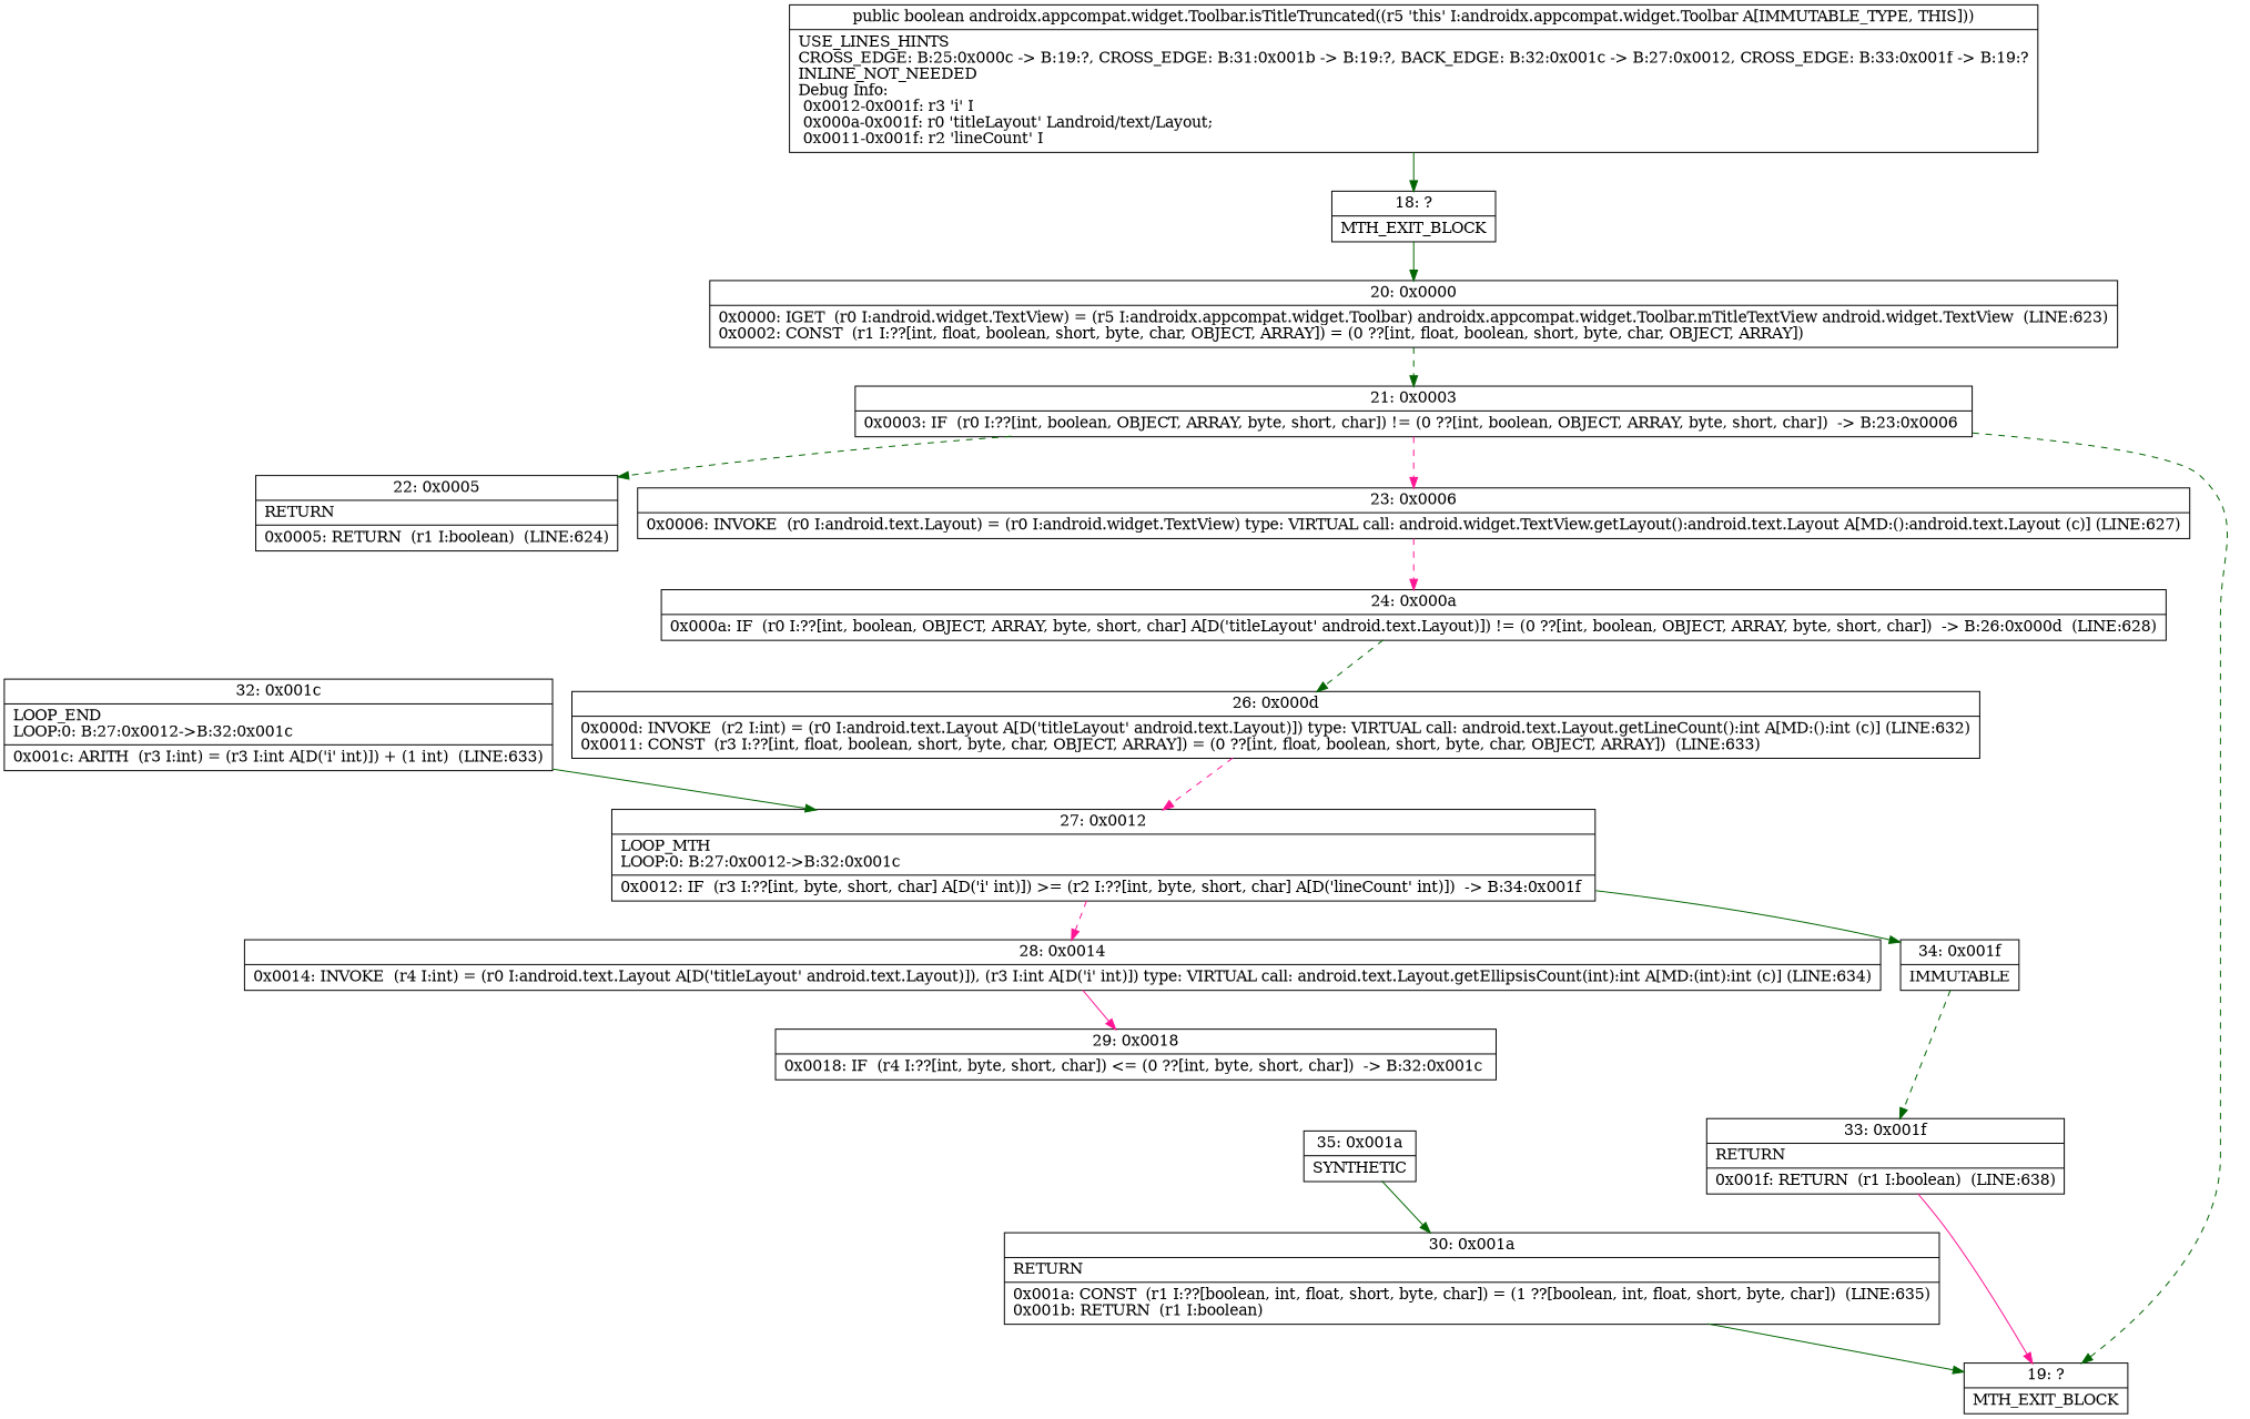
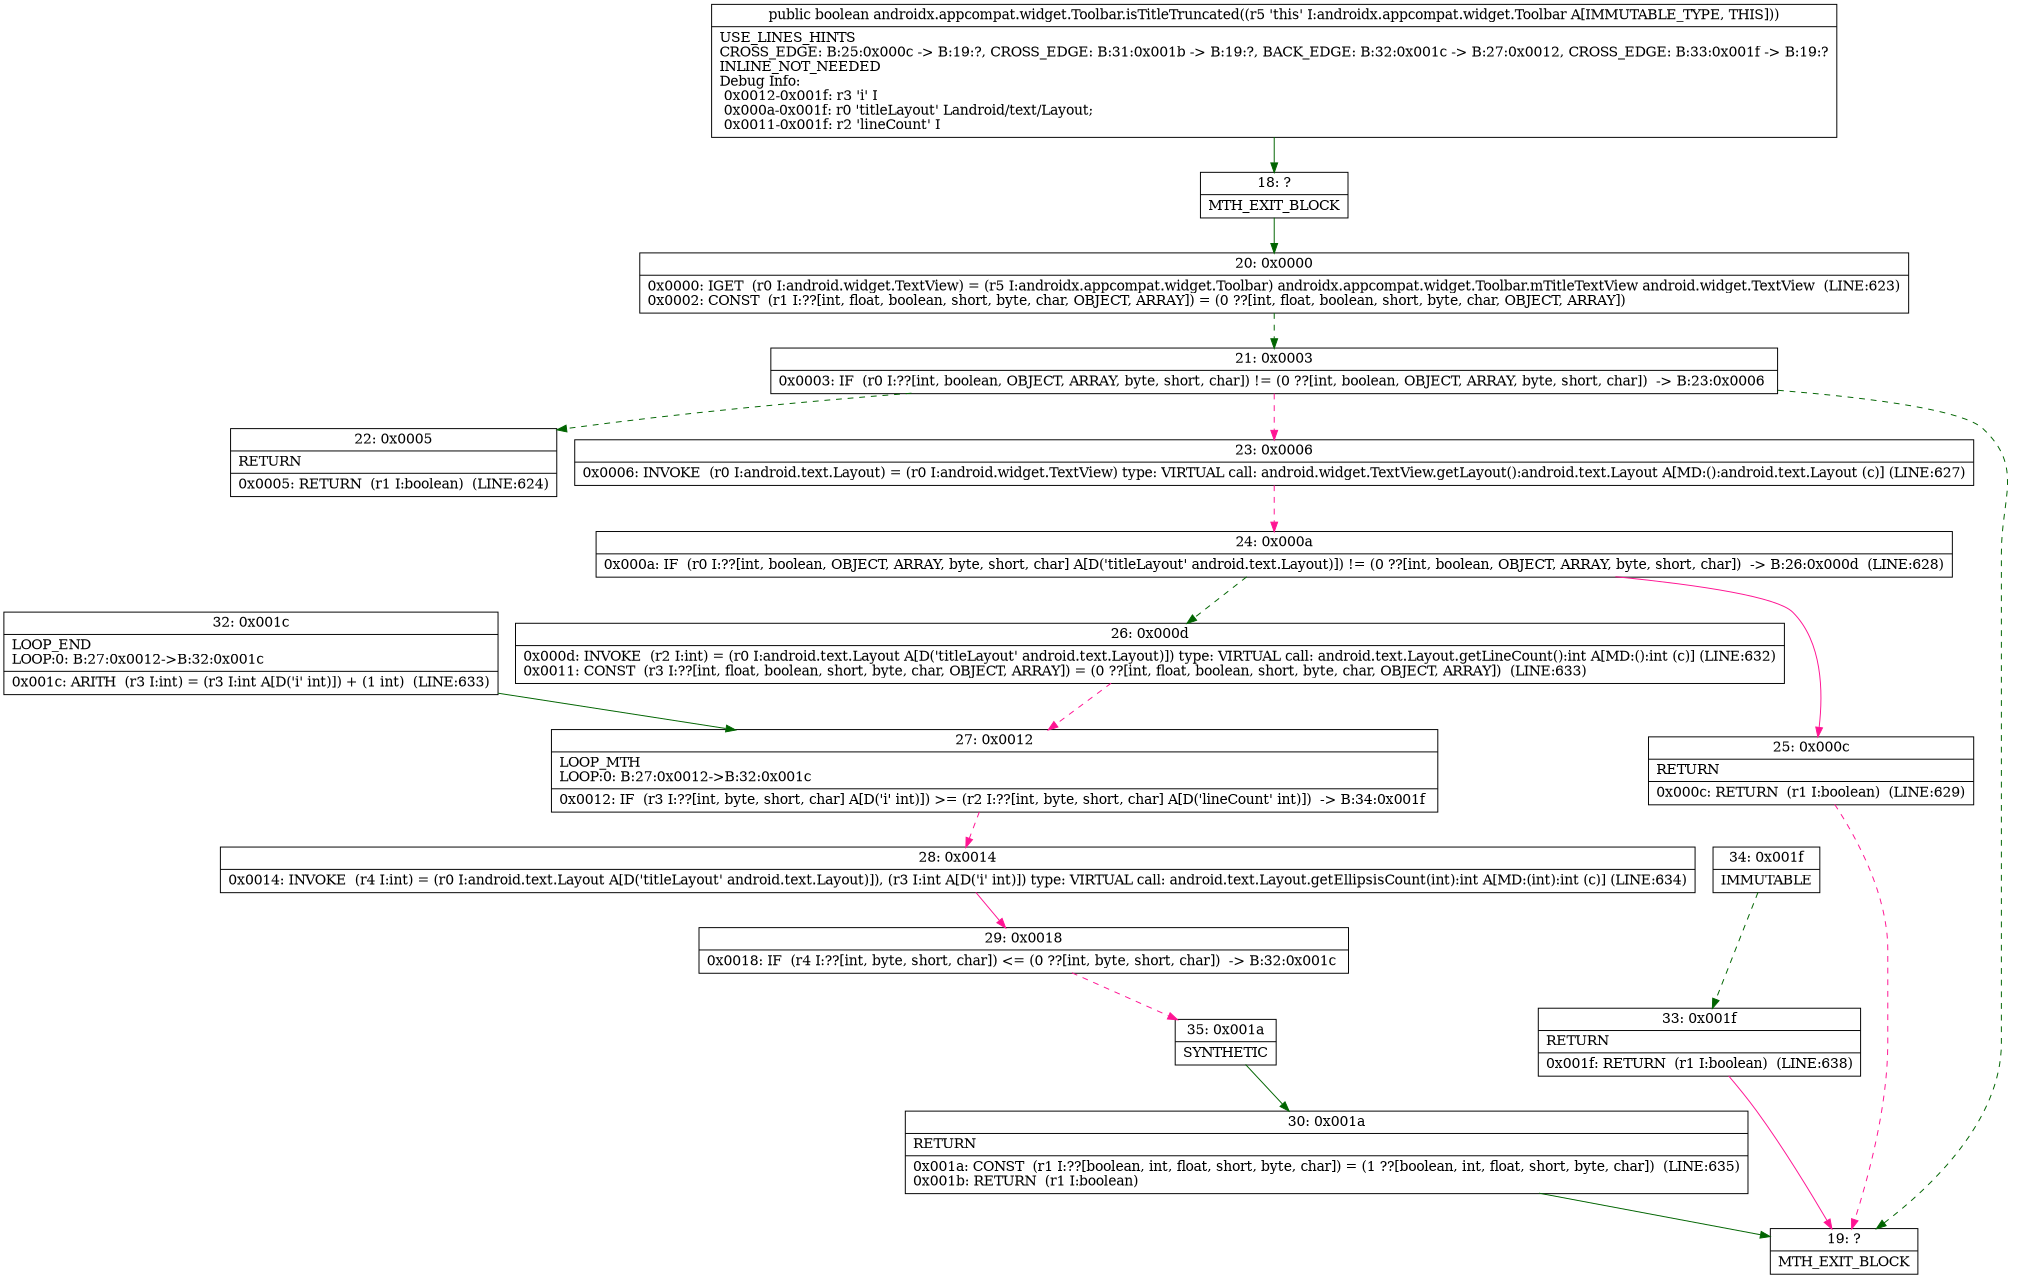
  digraph {
    node [shape=record]
    edge [color=darkgreen style=dashed]
    n1 [label="{18\:\ ?|MTH_EXIT_BLOCK\l}"]
    n2 [label="{20\:\ 0x0000|0x0000: IGET  (r0 I:android.widget.TextView) = (r5 I:androidx.appcompat.widget.Toolbar) androidx.appcompat.widget.Toolbar.mTitleTextView android.widget.TextView  (LINE:623)\l0x0002: CONST  (r1 I:??[int, float, boolean, short, byte, char, OBJECT, ARRAY]) = (0 ??[int, float, boolean, short, byte, char, OBJECT, ARRAY]) \l}"]
    n3 [label="{21\:\ 0x0003|0x0003: IF  (r0 I:??[int, boolean, OBJECT, ARRAY, byte, short, char]) != (0 ??[int, boolean, OBJECT, ARRAY, byte, short, char])  \-\> B:23:0x0006 \l}"]
    n4 [label="{22\:\ 0x0005|RETURN\l|0x0005: RETURN  (r1 I:boolean)  (LINE:624)\l}"]
    n5 [label="{23\:\ 0x0006|0x0006: INVOKE  (r0 I:android.text.Layout) = (r0 I:android.widget.TextView) type: VIRTUAL call: android.widget.TextView.getLayout():android.text.Layout A[MD:():android.text.Layout (c)] (LINE:627)\l}"]
    n6 [label="{19\:\ ?|MTH_EXIT_BLOCK\l}"]
    n7 [label="{24\:\ 0x000a|0x000a: IF  (r0 I:??[int, boolean, OBJECT, ARRAY, byte, short, char] A[D('titleLayout' android.text.Layout)]) != (0 ??[int, boolean, OBJECT, ARRAY, byte, short, char])  \-\> B:26:0x000d  (LINE:628)\l}"]
+   n8 [label="{25\:\ 0x000c|RETURN\l|0x000c: RETURN  (r1 I:boolean)  (LINE:629)\l}"]
    n9 [label="{26\:\ 0x000d|0x000d: INVOKE  (r2 I:int) = (r0 I:android.text.Layout A[D('titleLayout' android.text.Layout)]) type: VIRTUAL call: android.text.Layout.getLineCount():int A[MD:():int (c)] (LINE:632)\l0x0011: CONST  (r3 I:??[int, float, boolean, short, byte, char, OBJECT, ARRAY]) = (0 ??[int, float, boolean, short, byte, char, OBJECT, ARRAY])  (LINE:633)\l}"]
    n10 [label="{27\:\ 0x0012|LOOP_MTH\lLOOP:0: B:27:0x0012\-\>B:32:0x001c\l|0x0012: IF  (r3 I:??[int, byte, short, char] A[D('i' int)]) \>= (r2 I:??[int, byte, short, char] A[D('lineCount' int)])  \-\> B:34:0x001f \l}"]
    n11 [label="{28\:\ 0x0014|0x0014: INVOKE  (r4 I:int) = (r0 I:android.text.Layout A[D('titleLayout' android.text.Layout)]), (r3 I:int A[D('i' int)]) type: VIRTUAL call: android.text.Layout.getEllipsisCount(int):int A[MD:(int):int (c)] (LINE:634)\l}"]
    n12 [label="{34\:\ 0x001f|IMMUTABLE\l}"]
    n13 [label="{29\:\ 0x0018|0x0018: IF  (r4 I:??[int, byte, short, char]) \<= (0 ??[int, byte, short, char])  \-\> B:32:0x001c \l}"]
    n14 [label="{33\:\ 0x001f|RETURN\l|0x001f: RETURN  (r1 I:boolean)  (LINE:638)\l}"]
    n15 [label="{35\:\ 0x001a|SYNTHETIC\l}"]
    n16 [label="{32\:\ 0x001c|LOOP_END\lLOOP:0: B:27:0x0012\-\>B:32:0x001c\l|0x001c: ARITH  (r3 I:int) = (r3 I:int A[D('i' int)]) + (1 int)  (LINE:633)\l}"]
    n17 [label="{30\:\ 0x001a|RETURN\l|0x001a: CONST  (r1 I:??[boolean, int, float, short, byte, char]) = (1 ??[boolean, int, float, short, byte, char])  (LINE:635)\l0x001b: RETURN  (r1 I:boolean) \l}"]
    n18 [label="{public boolean androidx.appcompat.widget.Toolbar.isTitleTruncated((r5 'this' I:androidx.appcompat.widget.Toolbar A[IMMUTABLE_TYPE, THIS]))  | USE_LINES_HINTS\lCROSS_EDGE: B:25:0x000c \-\> B:19:?, CROSS_EDGE: B:31:0x001b \-\> B:19:?, BACK_EDGE: B:32:0x001c \-\> B:27:0x0012, CROSS_EDGE: B:33:0x001f \-\> B:19:?\lINLINE_NOT_NEEDED\lDebug Info:\l  0x0012\-0x001f: r3 'i' I\l  0x000a\-0x001f: r0 'titleLayout' Landroid\/text\/Layout;\l  0x0011\-0x001f: r2 'lineCount' I\l}"]
    n1 -> n2 [style=solid]
    n2 -> n3
    n3 -> n4
    n3 -> n5 [color=deeppink]
    n3 -> n6
    n5 -> n7 [color=deeppink]
+   n7 -> n8 [color=deeppink style=solid]
    n7 -> n9
+   n8 -> n6 [color=deeppink]
    n9 -> n10 [color=deeppink]
    n10 -> n11 [color=deeppink]
-   n10 -> n12 [style=solid]
    n11 -> n13 [color=deeppink style=solid]
    n12 -> n14
+   n13 -> n15 [color=deeppink]
    n14 -> n6 [color=deeppink style=solid]
    n15 -> n17 [style=solid]
    n16 -> n10 [style=solid]
    n17 -> n6 [style=solid]
    n18 -> n1 [style=solid]
  }
